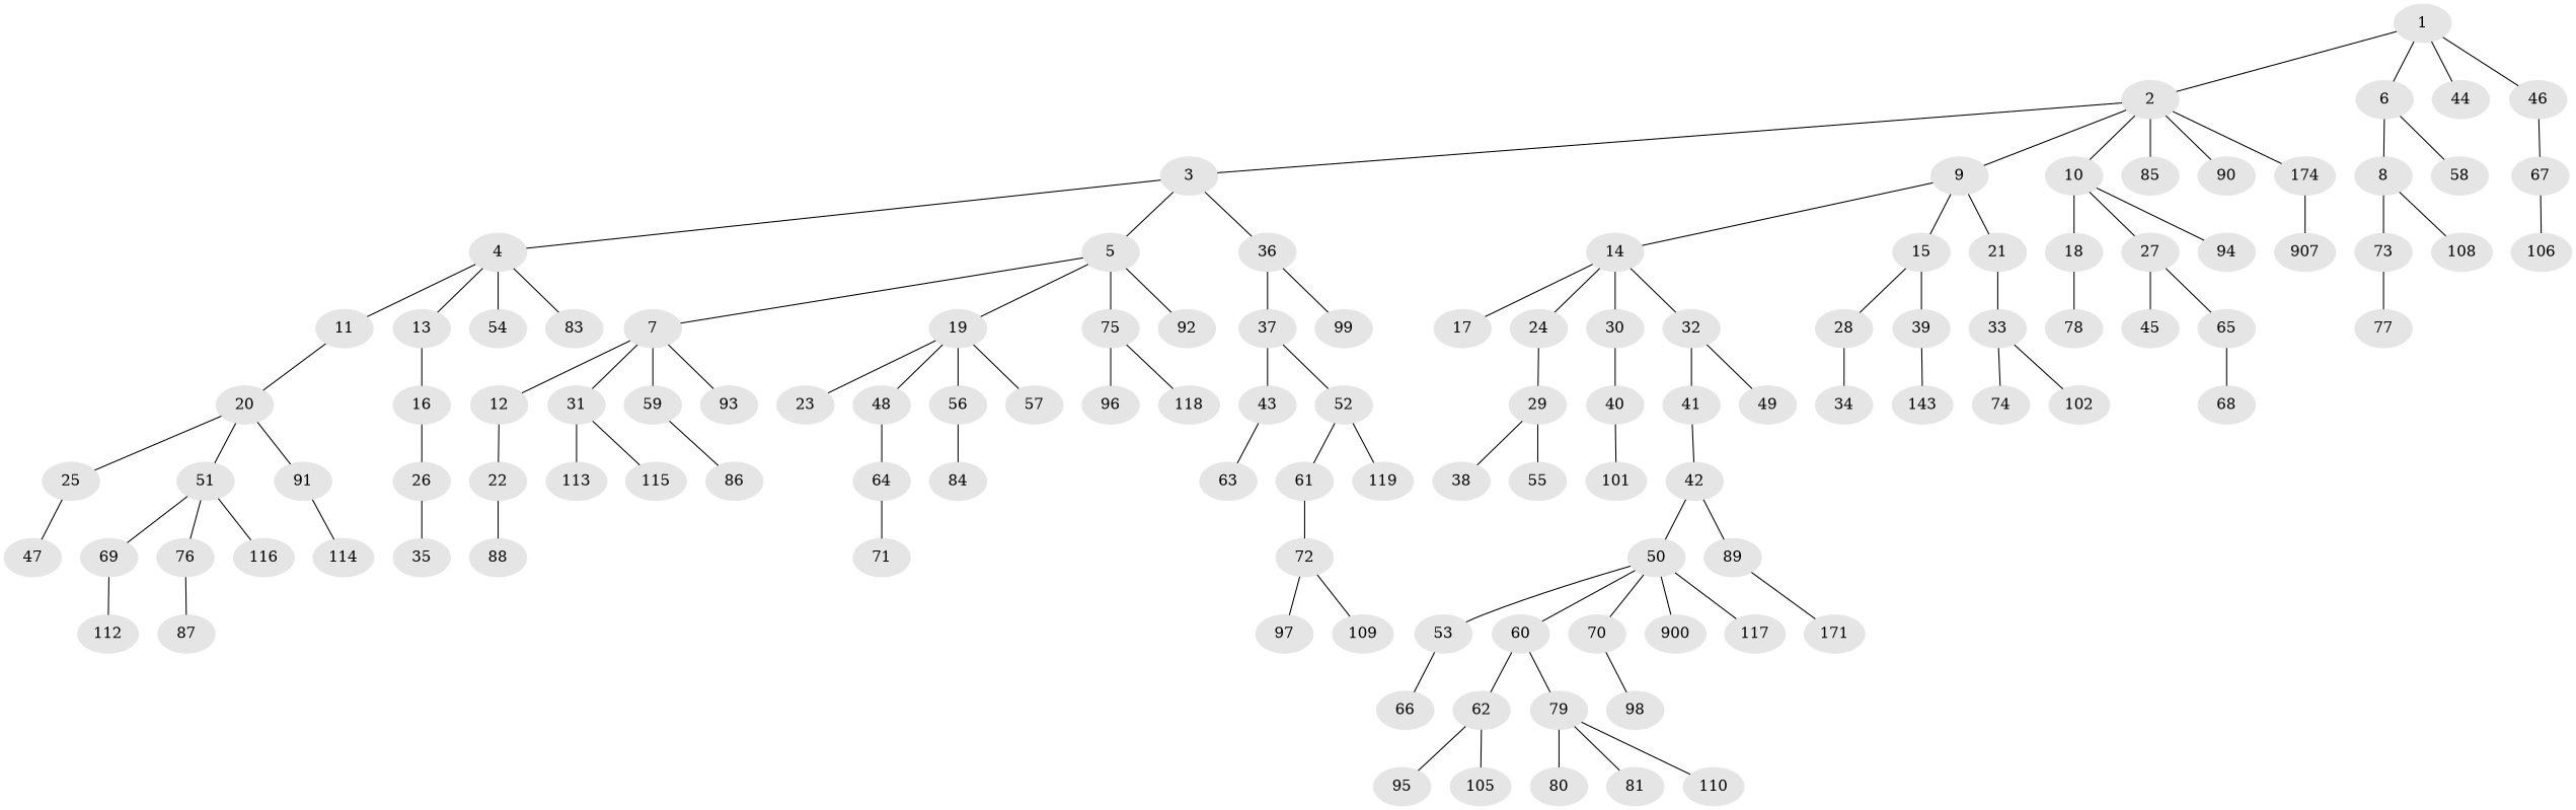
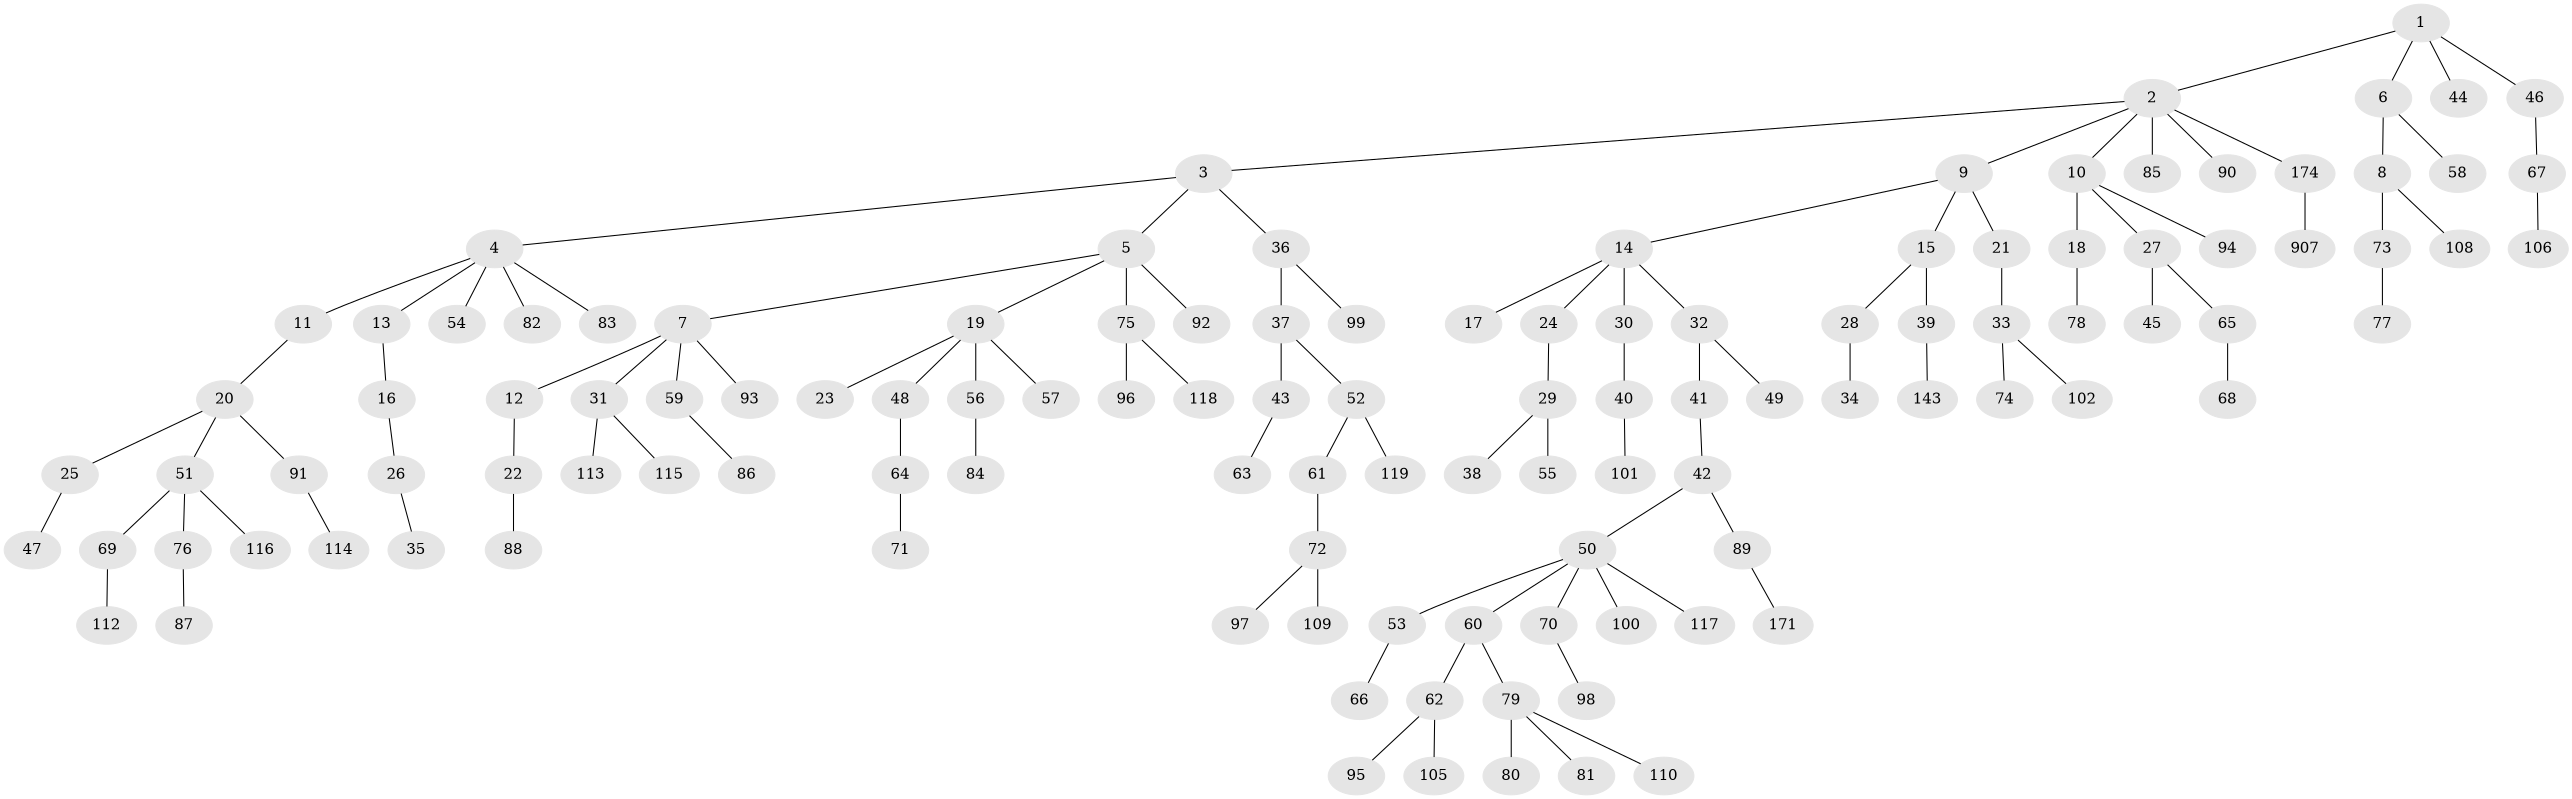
  graph {
    node [color=gray90 style=filled]
    1
    2
    6
    44
    46
    3
    9
    10
    85
    90
    n11 [label=174]
    8
    58
    67
    4
    5
    36
    14
    15
    21
    18
    27
    94
    n24 [label=907]
    11
    13
    54
+   82
    83
    7
    19
    75
    92
    37
    99
    20
    16
    12
    31
    59
    93
    23
    48
    56
    57
    96
    118
    73
    108
    22
    113
    115
    86
    77
    17
    24
    30
    32
    28
    39
    33
    78
    45
    65
    25
    51
    91
    88
    26
    29
    40
    41
    49
    34
    n75 [label=143]
    35
    64
    84
    47
    69
    76
    116
    114
    74
    102
    38
    55
    68
    101
    42
    43
    52
    63
    61
    119
    50
    89
    53
    60
    70
-   100 [label=900]
+   100
    117
    n103 [label=171]
    106
    71
    66
    62
    79
    98
    112
    87
    72
    95
    105
    80
    81
    110
    97
    109
    1 -- 2
    1 -- 6
    1 -- 44
    1 -- 46
    2 -- 3
    2 -- 9
    2 -- 10
    2 -- 85
    2 -- 90
    2 -- n11
    6 -- 8
    6 -- 58
    46 -- 67
    3 -- 4
    3 -- 5
    3 -- 36
    9 -- 14
    9 -- 15
    9 -- 21
    10 -- 18
    10 -- 27
    10 -- 94
    n11 -- n24
    8 -- 73
    8 -- 108
    67 -- 106
    4 -- 11
    4 -- 13
    4 -- 54
+   4 -- 82
    4 -- 83
    5 -- 7
    5 -- 19
    5 -- 75
    5 -- 92
    36 -- 37
    36 -- 99
    14 -- 17
    14 -- 24
    14 -- 30
    14 -- 32
    15 -- 28
    15 -- 39
    21 -- 33
    18 -- 78
    27 -- 45
    27 -- 65
    11 -- 20
    13 -- 16
    7 -- 12
    7 -- 31
    7 -- 59
    7 -- 93
    19 -- 23
    19 -- 48
    19 -- 56
    19 -- 57
    75 -- 96
    75 -- 118
    37 -- 43
    37 -- 52
    20 -- 25
    20 -- 51
    20 -- 91
    16 -- 26
    12 -- 22
    31 -- 113
    31 -- 115
    59 -- 86
    48 -- 64
    56 -- 84
    73 -- 77
    22 -- 88
    24 -- 29
    30 -- 40
    32 -- 41
    32 -- 49
    28 -- 34
    39 -- n75
    33 -- 74
    33 -- 102
    65 -- 68
    25 -- 47
    51 -- 69
    51 -- 76
    51 -- 116
    91 -- 114
    26 -- 35
    29 -- 38
    29 -- 55
    40 -- 101
    41 -- 42
    64 -- 71
    69 -- 112
    76 -- 87
    42 -- 50
    42 -- 89
    43 -- 63
    52 -- 61
    52 -- 119
    61 -- 72
    50 -- 53
    50 -- 60
    50 -- 70
    50 -- 100
    50 -- 117
    89 -- n103
    53 -- 66
    60 -- 62
    60 -- 79
    70 -- 98
    62 -- 95
    62 -- 105
    79 -- 80
    79 -- 81
    79 -- 110
    72 -- 97
    72 -- 109
  }
